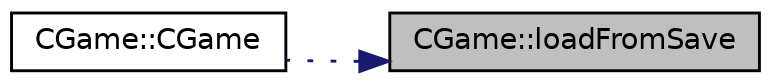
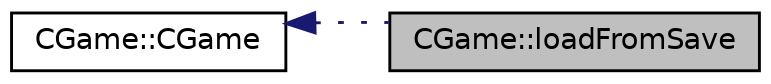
  digraph {
    rankdir=RL
    node [color=black fontname=Helvetica fontsize=10 shape=record style=filled]
    n1 [fillcolor=grey75 fontcolor=black height=0.2 label="CGame::loadFromSave" width=0.4]
    n2 [fillcolor=white height=0.2 label="CGame::CGame" width=0.4]
-   n1 -> n2 [color=midnightblue dir=back fontname=Helvetica fontsize=10 labelfontname=Helvetica labelfontsize=10 style=dotted]
+   n2 -> n1 [color=midnightblue dir=back fontname=Helvetica fontsize=10 labelfontname=Helvetica labelfontsize=10 style=dotted]
  }
